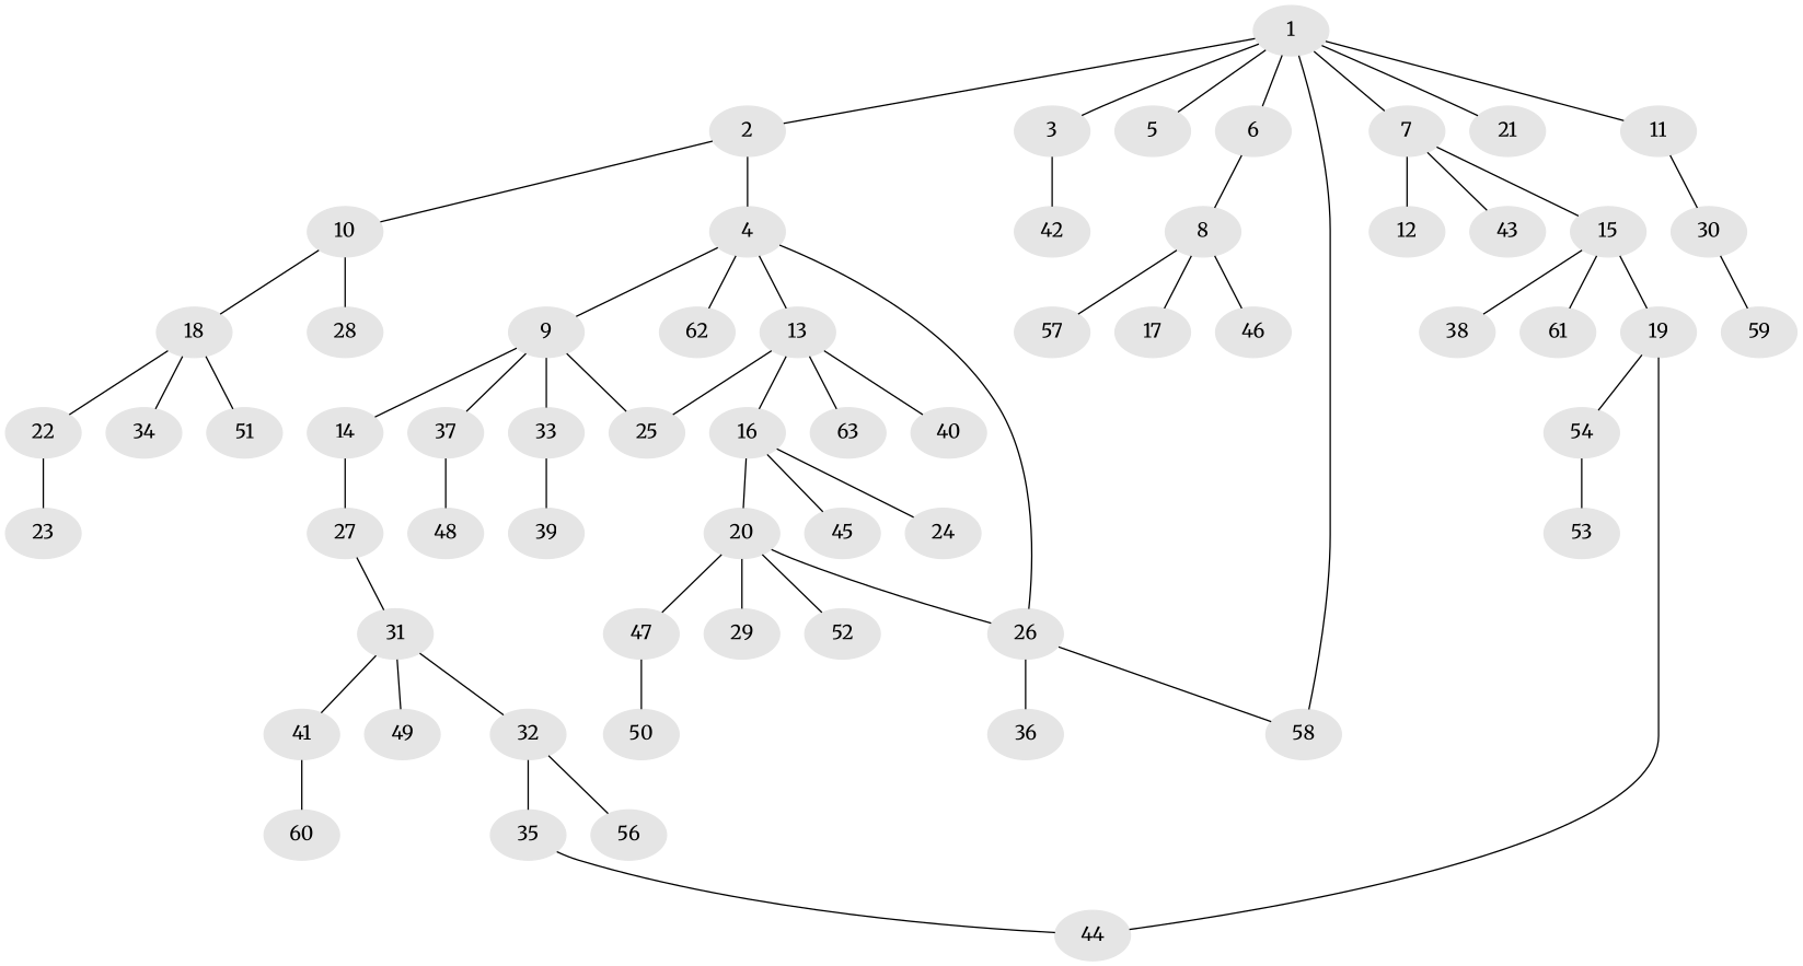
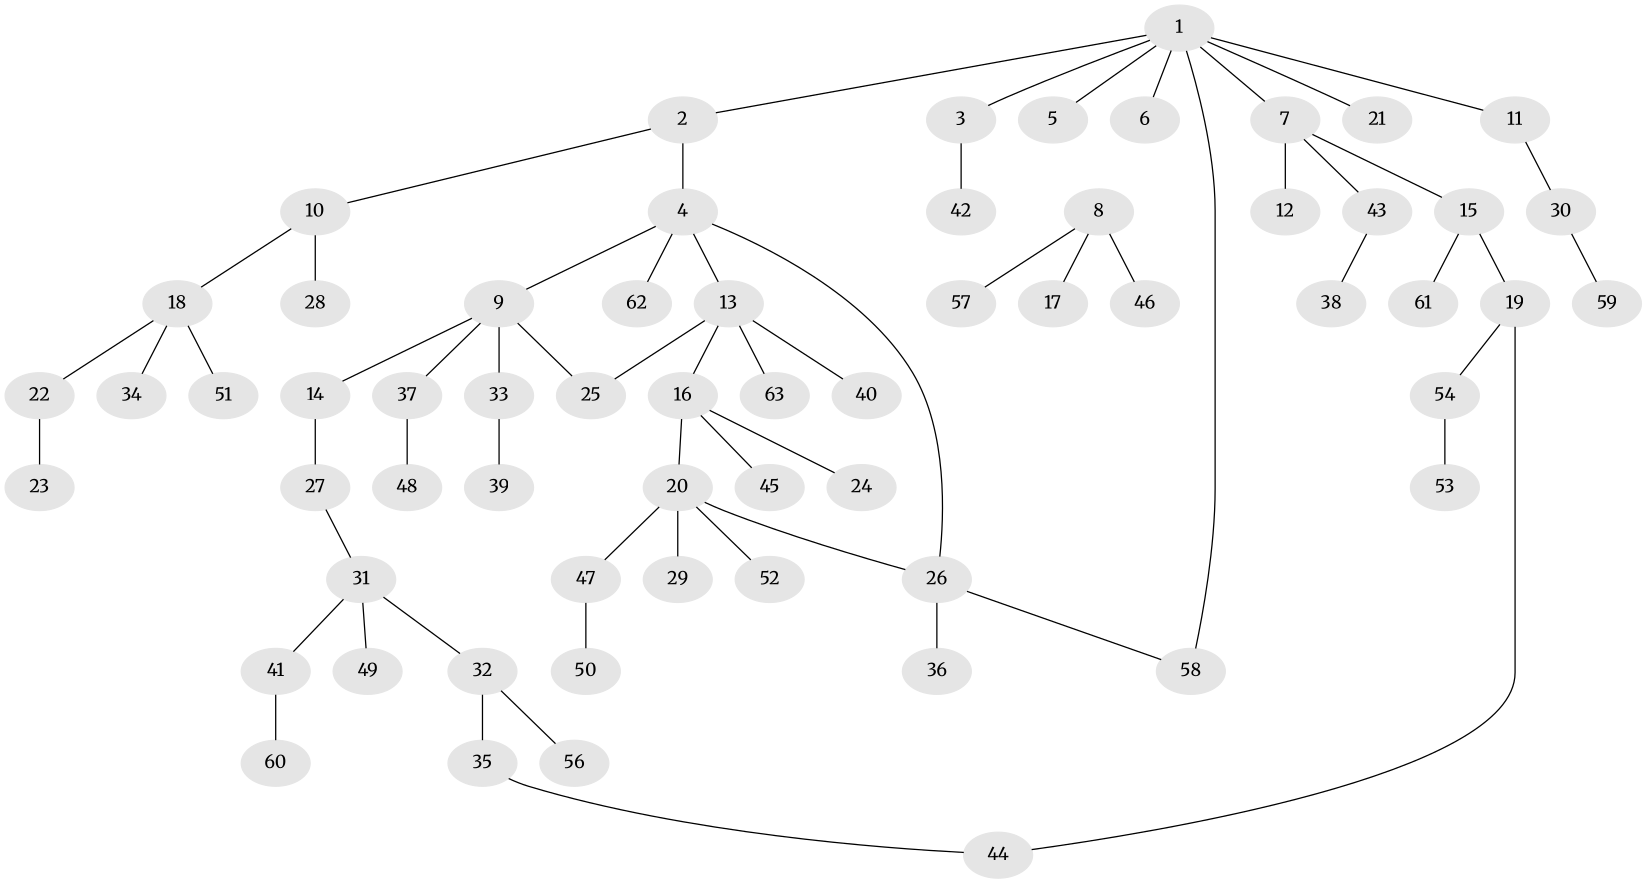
  graph {
    fontname=Merriweather
    node [color=gray90 fontname=Merriweather style=filled]
    edge [fontname=Merriweather]
    1
    2
    3
    5
    6
    7
    11
    21
    58
    4
    10
    42
    8
    12
    15
    43
    30
    9
    13
    26
    62
    18
    28
    14
    25
    33
    37
    16
    40
    63
    36
    17
    46
    57
    19
    38
    61
    27
    39
    48
    22
    34
    51
    59
    20
    24
    45
    31
    44
    54
    32
    35
    56
    52
    29
    47
    23
    53
    50
    41
    49
    60
    1 -- 2
    1 -- 3
    1 -- 5
    1 -- 6
    1 -- 7
    1 -- 11
    1 -- 21
    1 -- 58
    2 -- 4
    2 -- 10
    3 -- 42
-   6 -- 8
    7 -- 12
    7 -- 15
    7 -- 43
    11 -- 30
    4 -- 9
    4 -- 13
    4 -- 26
    4 -- 62
    10 -- 18
    10 -- 28
    8 -- 17
    8 -- 46
    8 -- 57
    15 -- 19
-   15 -- 38
+   43 -- 38
    15 -- 61
    30 -- 59
    9 -- 14
    9 -- 25
    9 -- 33
    9 -- 37
    13 -- 25
    13 -- 16
    13 -- 40
    13 -- 63
    26 -- 58
    26 -- 36
    18 -- 22
    18 -- 34
    18 -- 51
    14 -- 27
    33 -- 39
    37 -- 48
    16 -- 20
    16 -- 24
    16 -- 45
    19 -- 44
    19 -- 54
    27 -- 31
    22 -- 23
    20 -- 26
    20 -- 52
    20 -- 29
    20 -- 47
    31 -- 32
    31 -- 41
    31 -- 49
    54 -- 53
    32 -- 35
    32 -- 56
    35 -- 44
    47 -- 50
    41 -- 60
  }
